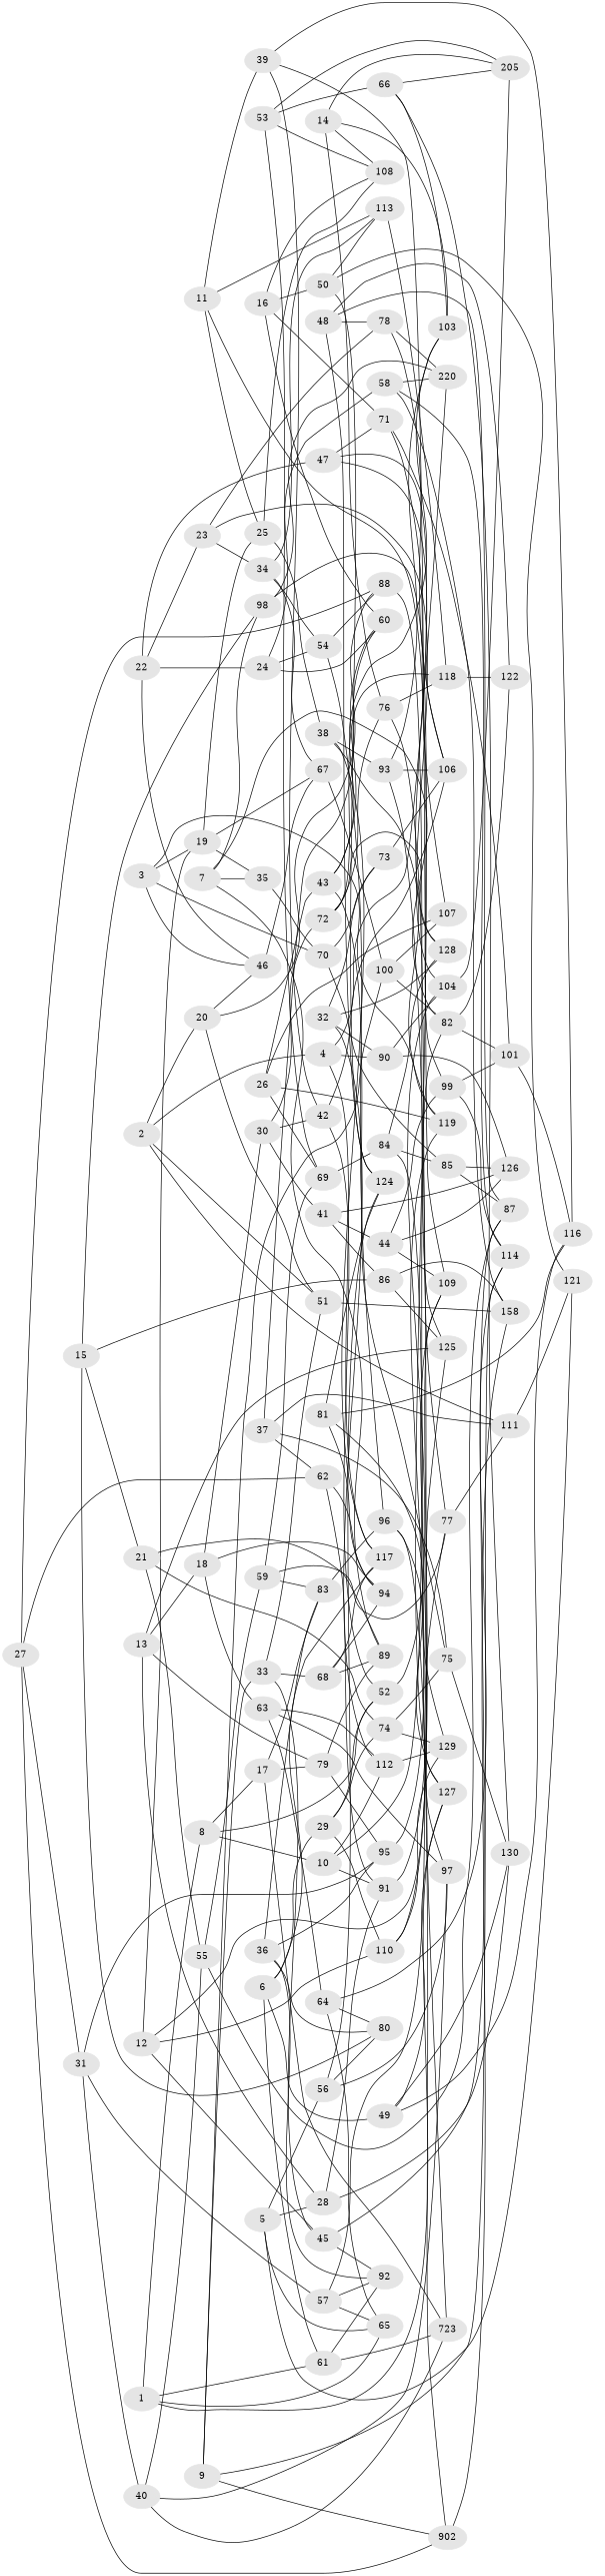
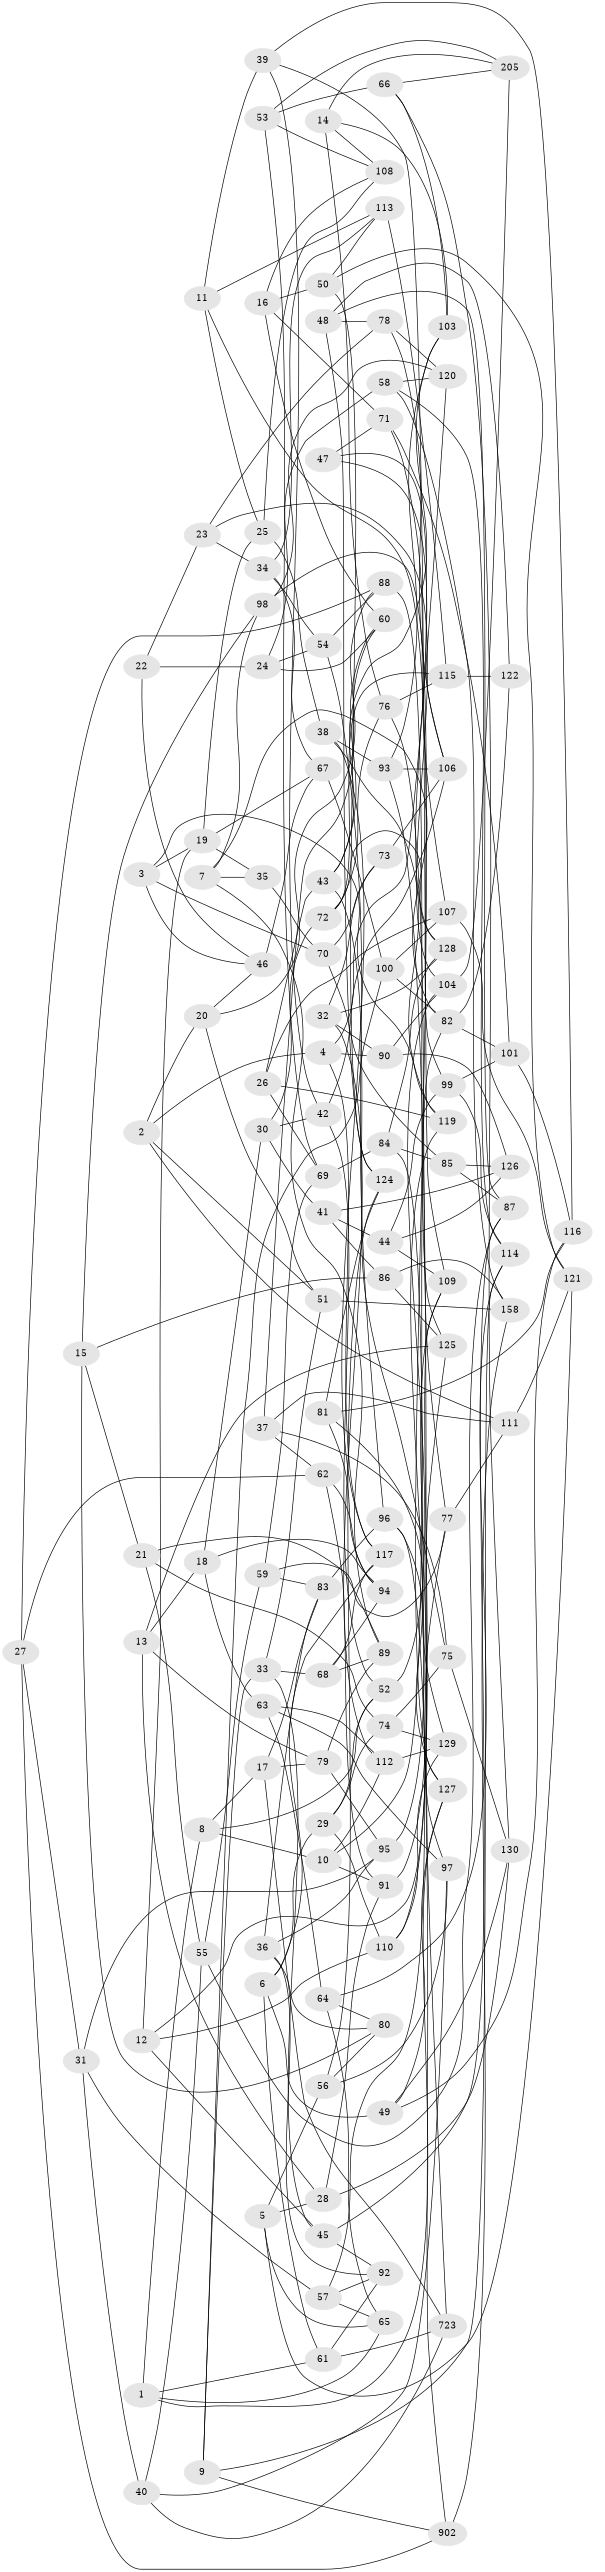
  graph {
    rankdir=LR
    node [color=gray90 style=filled]
    1
    8
    61
    65
    127
    10
    17
    52
    n9 [label=723]
    92
    2
    4
    20
    51
    111
    90
    117
-   120 [label=220]
+   120
    46
    88
    n21 [label=158]
    121
    3
    70
    119
    19
    35
    67
    73
    85
    104
    126
    5
    28
    56
    91
    130
    80
    97
    124
    6
    29
    49
    110
    74
    116
    7
    82
    89
    98
    122
    101
    99
    112
    79
    83
    9
    33
    100
    n60 [label=902]
    114
    45
    68
    107
    109
    129
    11
    25
    39
    113
    108
    38
    42
-   115 [label=118]
+   115
    12
    87
    125
    13
    18
    30
    63
    94
    95
    14
    76
    103
    n87 [label=205]
    77
    15
    21
    86
    55
    16
    50
    60
    71
    96
    41
    72
    64
    59
    75
    22
    23
    24
    47
    34
    78
    54
    58
    128
    106
    93
    26
    43
    69
    84
    27
    31
    62
    40
    57
    44
    32
    36
    37
    48
    53
    66
    81
    1 -- 8
    1 -- 61
    1 -- 65
    1 -- 127
    8 -- 10
    8 -- 17
    8 -- 52
    61 -- n9
    61 -- 92
    10 -- 91
    10 -- 82
    10 -- 112
    17 -- n9
    17 -- 79
    17 -- 83
    52 -- 104
    2 -- 4
    2 -- 20
    2 -- 51
    2 -- 111
    4 -- 90
    4 -- 117
    4 -- 120
    20 -- 51
    20 -- 46
    20 -- 88
    51 -- n21
    111 -- 121
    90 -- 104
    90 -- 126
    46 -- 67
    88 -- 125
    3 -- 46
    3 -- 70
    3 -- 119
    3 -- 19
    70 -- 73
    70 -- 85
    19 -- 35
    19 -- 67
    19 -- 25
    35 -- 70
    67 -- 100
    73 -- 106
    85 -- 126
    85 -- 87
    104 -- n87
    5 -- 65
    5 -- 121
    5 -- 28
    5 -- 56
    28 -- 91
    28 -- 130
    56 -- 80
    56 -- 97
    56 -- 124
    91 -- 109
    6 -- 61
    6 -- 117
    6 -- 29
    6 -- 49
    29 -- 52
    29 -- 110
    29 -- 74
    49 -- 127
    49 -- 130
    49 -- 116
    110 -- 129
    110 -- 125
    74 -- 129
    74 -- 75
    7 -- 35
    7 -- 82
    7 -- 89
    7 -- 98
    82 -- 122
    82 -- 101
    98 -- 120
    98 -- 99
    101 -- 116
    99 -- 101
    99 -- 114
    112 -- 129
    79 -- 89
    79 -- 95
    83 -- 96
    9 -- 33
    9 -- 100
    9 -- n60
    9 -- 114
    33 -- 51
    33 -- 45
    33 -- 68
    100 -- 82
    100 -- 107
    n60 -- n21
    45 -- 92
    45 -- 87
    68 -- 117
    68 -- 89
    68 -- 94
+   107 -- 121
    11 -- 127
    11 -- 25
    11 -- 39
    11 -- 113
    25 -- 108
    25 -- 38
    39 -- 116
    39 -- 109
    39 -- 42
    113 -- 115
    38 -- 117
    38 -- 119
    38 -- 93
    42 -- 52
    42 -- 106
    115 -- 122
    12 -- 19
    12 -- 110
    12 -- 45
    12 -- 109
    13 -- 28
    13 -- 79
    13 -- 125
    13 -- 18
    18 -- 30
    18 -- 63
    18 -- 94
    30 -- 42
    30 -- 41
    30 -- 72
    63 -- 97
    63 -- 112
    63 -- 64
    95 -- 119
    14 -- 108
    14 -- 76
    14 -- 103
    14 -- n87
    76 -- 115
    76 -- 77
    77 -- 111
    15 -- 80
    15 -- 98
    15 -- 21
    15 -- 86
    21 -- 74
    21 -- 89
    21 -- 55
    86 -- n21
    86 -- 125
    55 -- 87
    55 -- 59
    16 -- 108
    16 -- 50
    16 -- 60
    16 -- 71
    50 -- 121
    50 -- 124
    50 -- 113
    71 -- 101
    71 -- 107
    96 -- 127
    96 -- n60
    41 -- 126
    41 -- 86
    41 -- 44
    72 -- 115
    72 -- 76
    72 -- 128
    64 -- 65
    64 -- 80
    64 -- 114
    59 -- 83
    59 -- 77
    59 -- 69
    75 -- 130
    22 -- 46
    22 -- 23
    22 -- 24
-   22 -- 47
    23 -- 104
    23 -- 34
    23 -- 78
    24 -- 60
    24 -- 54
    24 -- 58
    47 -- 71
    47 -- 128
    47 -- 106
    34 -- 67
    34 -- 113
    34 -- 54
    78 -- 120
    78 -- 106
    54 -- 88
    54 -- 96
    58 -- 120
    58 -- n21
    58 -- 114
    93 -- n9
    93 -- 103
    93 -- 106
    26 -- 119
    26 -- 107
    26 -- 43
    26 -- 69
    43 -- 103
    43 -- 60
    43 -- 75
    69 -- 84
    84 -- 85
    84 -- 97
    84 -- 128
    27 -- 88
    27 -- n60
    27 -- 31
    27 -- 62
    31 -- 95
    31 -- 40
    31 -- 57
    62 -- 91
    62 -- 94
    40 -- n9
    40 -- 97
    40 -- 55
    57 -- 65
    57 -- 92
    57 -- 77
    44 -- 126
    44 -- 99
    44 -- 109
    32 -- 90
    32 -- 73
    32 -- 112
    32 -- 128
    36 -- 92
    36 -- 80
    36 -- 83
    36 -- 95
    37 -- 111
    37 -- 60
    37 -- 75
    37 -- 62
    48 -- 124
    48 -- 122
    48 -- 87
    48 -- 78
    53 -- 108
    53 -- n87
    53 -- 69
    53 -- 66
    66 -- 130
    66 -- 103
    66 -- n87
    81 -- 124
    81 -- 116
    81 -- 129
    81 -- 94
  }
